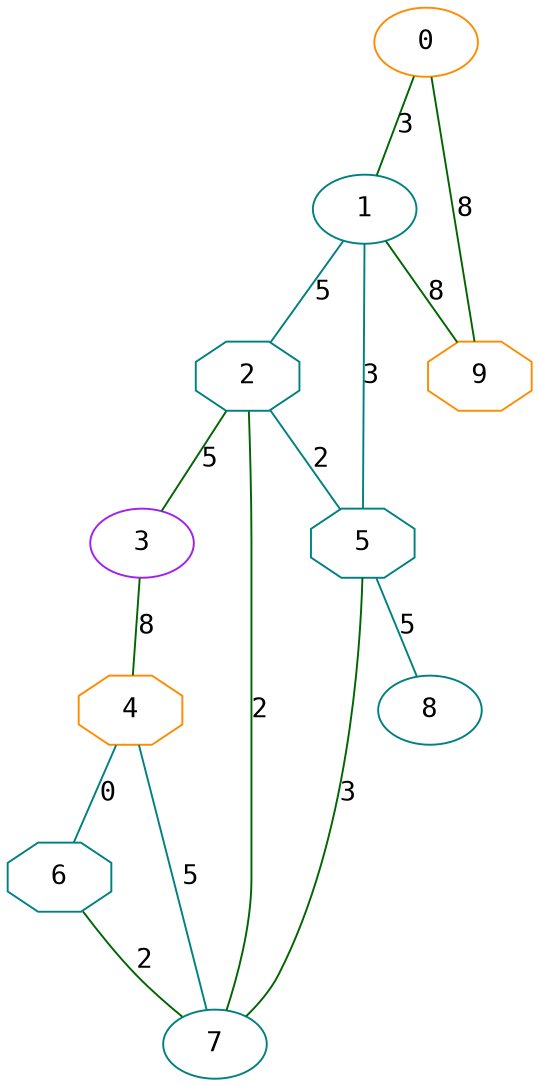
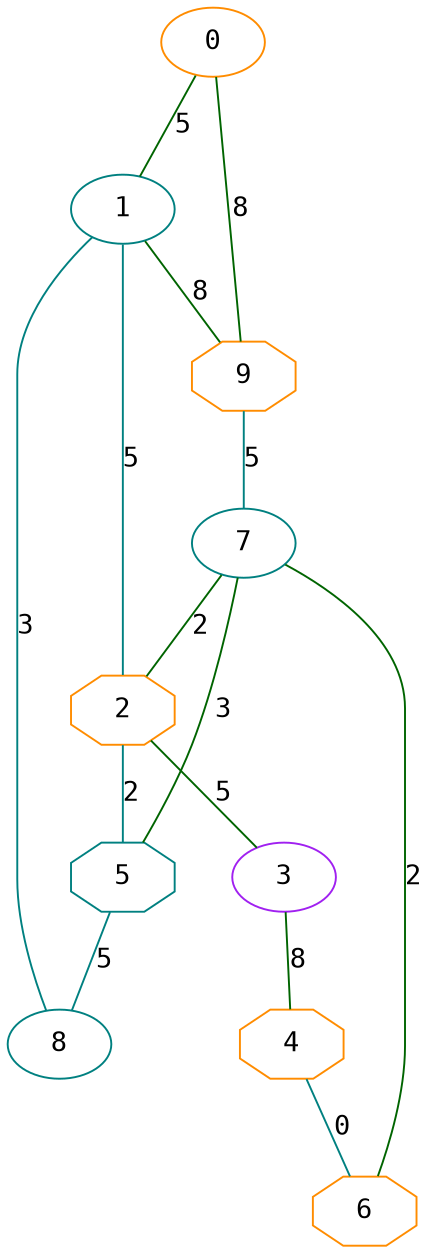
  graph {
    fontname="DejaVu Sans Mono"
    node [color=teal fontname="DejaVu Sans Mono" shape=ellipse weight=1]
    edge [color=darkgreen fontname="DejaVu Sans Mono"]
    0 [color=darkorange]
    1
    9 [color=darkorange shape=octagon weight=4]
-   2 [shape=octagon]
+   2 [color=darkorange shape=octagon]
    5 [shape=octagon]
    3 [color=purple]
    7
    8
    4 [color=darkorange shape=octagon]
-   6 [shape=octagon]
-   0 -- 1 [label=3]
+   6 [color=darkorange shape=octagon]
+   0 -- 1 [label=5]
    0 -- 9 [label=8]
    1 -- 9 [label=8]
    1 -- 2 [color=teal label=5]
-   1 -- 5 [color=teal label=3]
+   1 -- 8 [color=teal label=3]
    2 -- 5 [color=teal label=2]
    2 -- 3 [label=5]
    5 -- 7 [label=3]
    5 -- 8 [color=teal label=5]
    3 -- 4 [label=8]
    7 -- 2 [label=2]
-   4 -- 7 [color=teal label=5]
+   9 -- 7 [color=teal label=5]
    4 -- 6 [color=teal label=0]
    6 -- 7 [label=2]
  }
